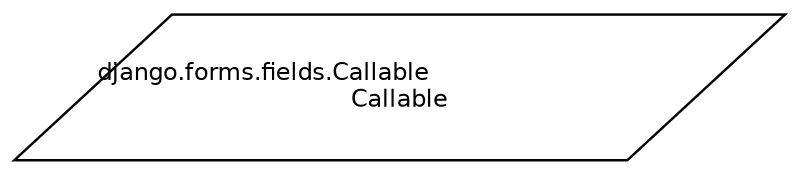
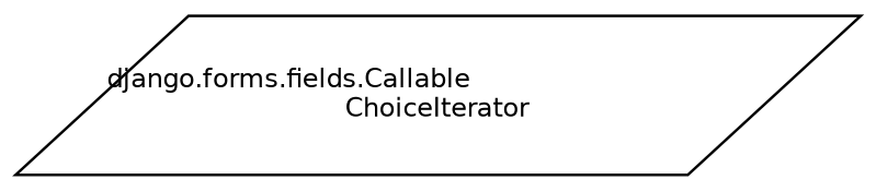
  digraph {
    rankdir=LR
-   n1 [color=black fillcolor=white fontname=Helvetica fontsize=10 height=0.2 label="django.forms.fields.Callable\lCallable" shape=parallelogram style=filled width=0.4]
+   n1 [color=black fillcolor=white fontname=Helvetica fontsize=10 height=0.2 label="django.forms.fields.Callable\lChoiceIterator" shape=parallelogram style=filled width=0.4]
  }
